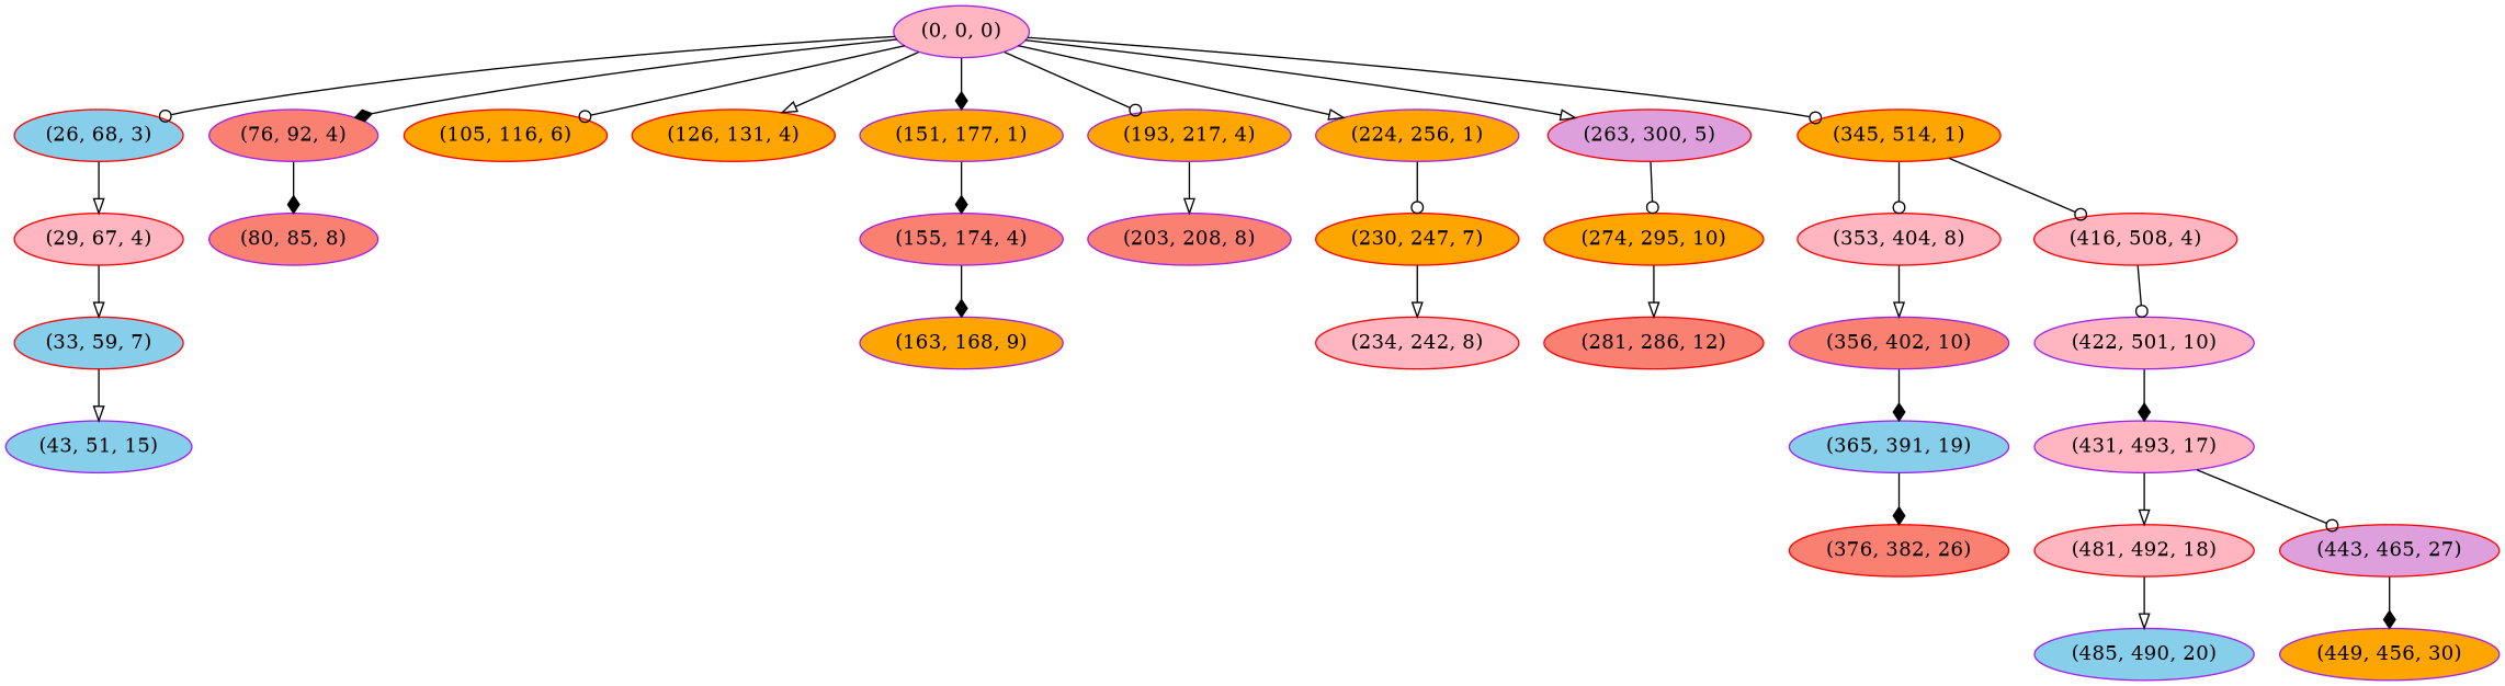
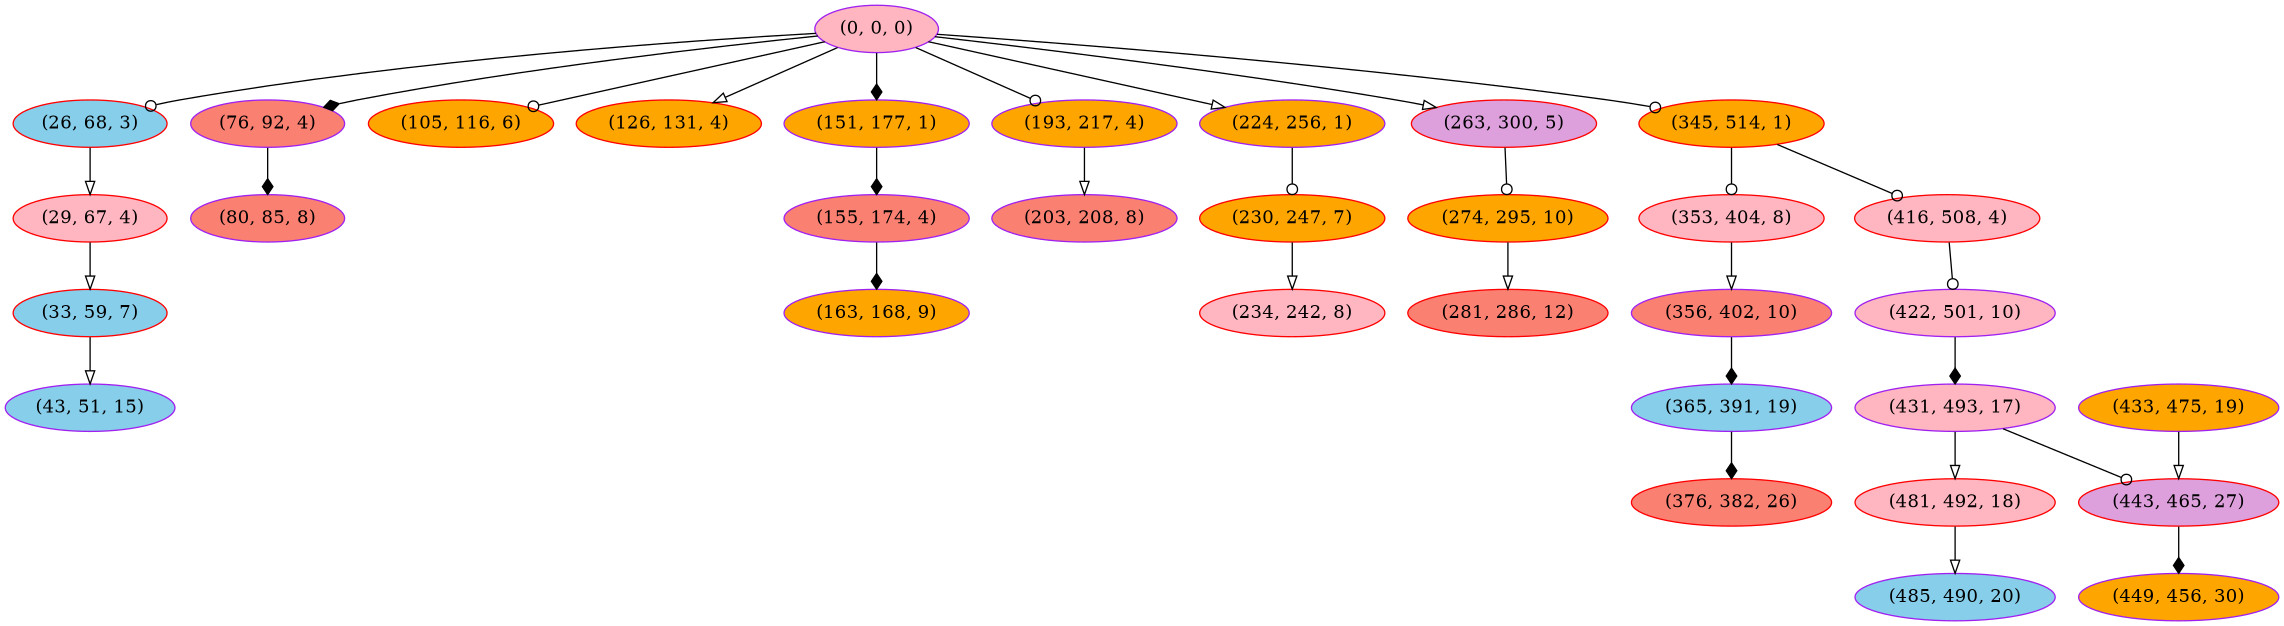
  digraph {
    node [color=purple fillcolor=orange style=filled]
    edge [arrowhead=onormal]
    "(0, 0, 0)" [fillcolor=lightpink]
    "(26, 68, 3)" [color=red fillcolor=skyblue]
    "(76, 92, 4)" [fillcolor=salmon]
    "(105, 116, 6)" [color=red]
    "(126, 131, 4)" [color=red]
    "(151, 177, 1)"
    "(193, 217, 4)"
    "(224, 256, 1)"
    "(263, 300, 5)" [color=red fillcolor=plum]
    "(345, 514, 1)" [color=red]
    "(29, 67, 4)" [color=red fillcolor=lightpink]
    "(80, 85, 8)" [fillcolor=salmon]
    "(155, 174, 4)" [fillcolor=salmon]
    "(203, 208, 8)" [fillcolor=salmon]
    "(230, 247, 7)" [color=red]
    "(274, 295, 10)" [color=red]
    "(353, 404, 8)" [color=red fillcolor=lightpink]
    "(416, 508, 4)" [color=red fillcolor=lightpink]
    "(33, 59, 7)" [color=red fillcolor=skyblue]
    "(43, 51, 15)" [fillcolor=skyblue]
    "(163, 168, 9)"
    "(234, 242, 8)" [color=red fillcolor=lightpink]
    "(281, 286, 12)" [color=red fillcolor=salmon]
    "(356, 402, 10)" [fillcolor=salmon]
    "(422, 501, 10)" [fillcolor=lightpink]
    "(365, 391, 19)" [fillcolor=skyblue]
    "(376, 382, 26)" [color=red fillcolor=salmon]
    "(431, 493, 17)" [fillcolor=lightpink]
    "(481, 492, 18)" [color=red fillcolor=lightpink]
    "(443, 465, 27)" [color=red fillcolor=plum]
+   "(433, 475, 19)"
    "(485, 490, 20)" [fillcolor=skyblue]
    "(449, 456, 30)"
    "(0, 0, 0)" -> "(26, 68, 3)" [arrowhead=odot]
    "(0, 0, 0)" -> "(76, 92, 4)" [arrowhead=diamond]
    "(0, 0, 0)" -> "(105, 116, 6)" [arrowhead=odot]
    "(0, 0, 0)" -> "(126, 131, 4)"
    "(0, 0, 0)" -> "(151, 177, 1)" [arrowhead=diamond]
    "(0, 0, 0)" -> "(193, 217, 4)" [arrowhead=odot]
    "(0, 0, 0)" -> "(224, 256, 1)"
    "(0, 0, 0)" -> "(263, 300, 5)"
    "(0, 0, 0)" -> "(345, 514, 1)" [arrowhead=odot]
    "(26, 68, 3)" -> "(29, 67, 4)"
    "(76, 92, 4)" -> "(80, 85, 8)" [arrowhead=diamond]
    "(151, 177, 1)" -> "(155, 174, 4)" [arrowhead=diamond]
    "(193, 217, 4)" -> "(203, 208, 8)"
    "(224, 256, 1)" -> "(230, 247, 7)" [arrowhead=odot]
    "(263, 300, 5)" -> "(274, 295, 10)" [arrowhead=odot]
    "(345, 514, 1)" -> "(353, 404, 8)" [arrowhead=odot]
    "(345, 514, 1)" -> "(416, 508, 4)" [arrowhead=odot]
    "(29, 67, 4)" -> "(33, 59, 7)"
    "(155, 174, 4)" -> "(163, 168, 9)" [arrowhead=diamond]
    "(230, 247, 7)" -> "(234, 242, 8)"
    "(274, 295, 10)" -> "(281, 286, 12)"
    "(353, 404, 8)" -> "(356, 402, 10)"
    "(416, 508, 4)" -> "(422, 501, 10)" [arrowhead=odot]
    "(33, 59, 7)" -> "(43, 51, 15)"
    "(356, 402, 10)" -> "(365, 391, 19)" [arrowhead=diamond]
    "(422, 501, 10)" -> "(431, 493, 17)" [arrowhead=diamond]
    "(365, 391, 19)" -> "(376, 382, 26)" [arrowhead=diamond]
    "(431, 493, 17)" -> "(481, 492, 18)"
    "(431, 493, 17)" -> "(443, 465, 27)" [arrowhead=odot]
    "(481, 492, 18)" -> "(485, 490, 20)"
    "(443, 465, 27)" -> "(449, 456, 30)" [arrowhead=diamond]
+   "(433, 475, 19)" -> "(443, 465, 27)"
  }
